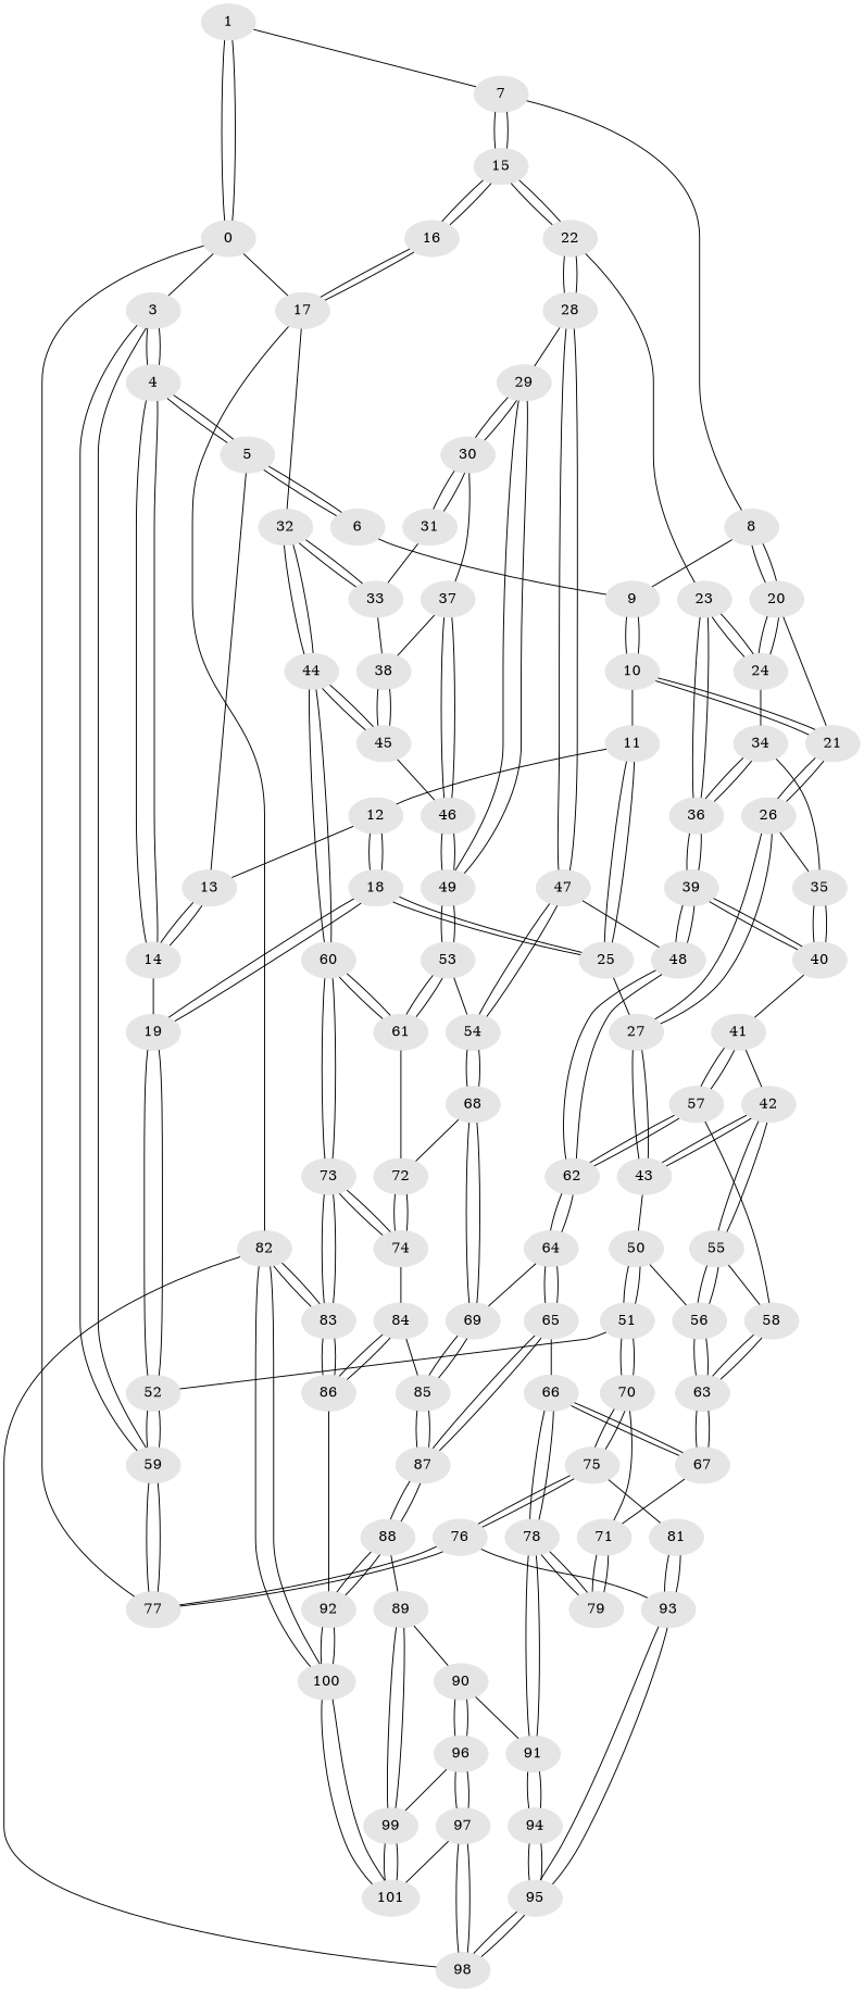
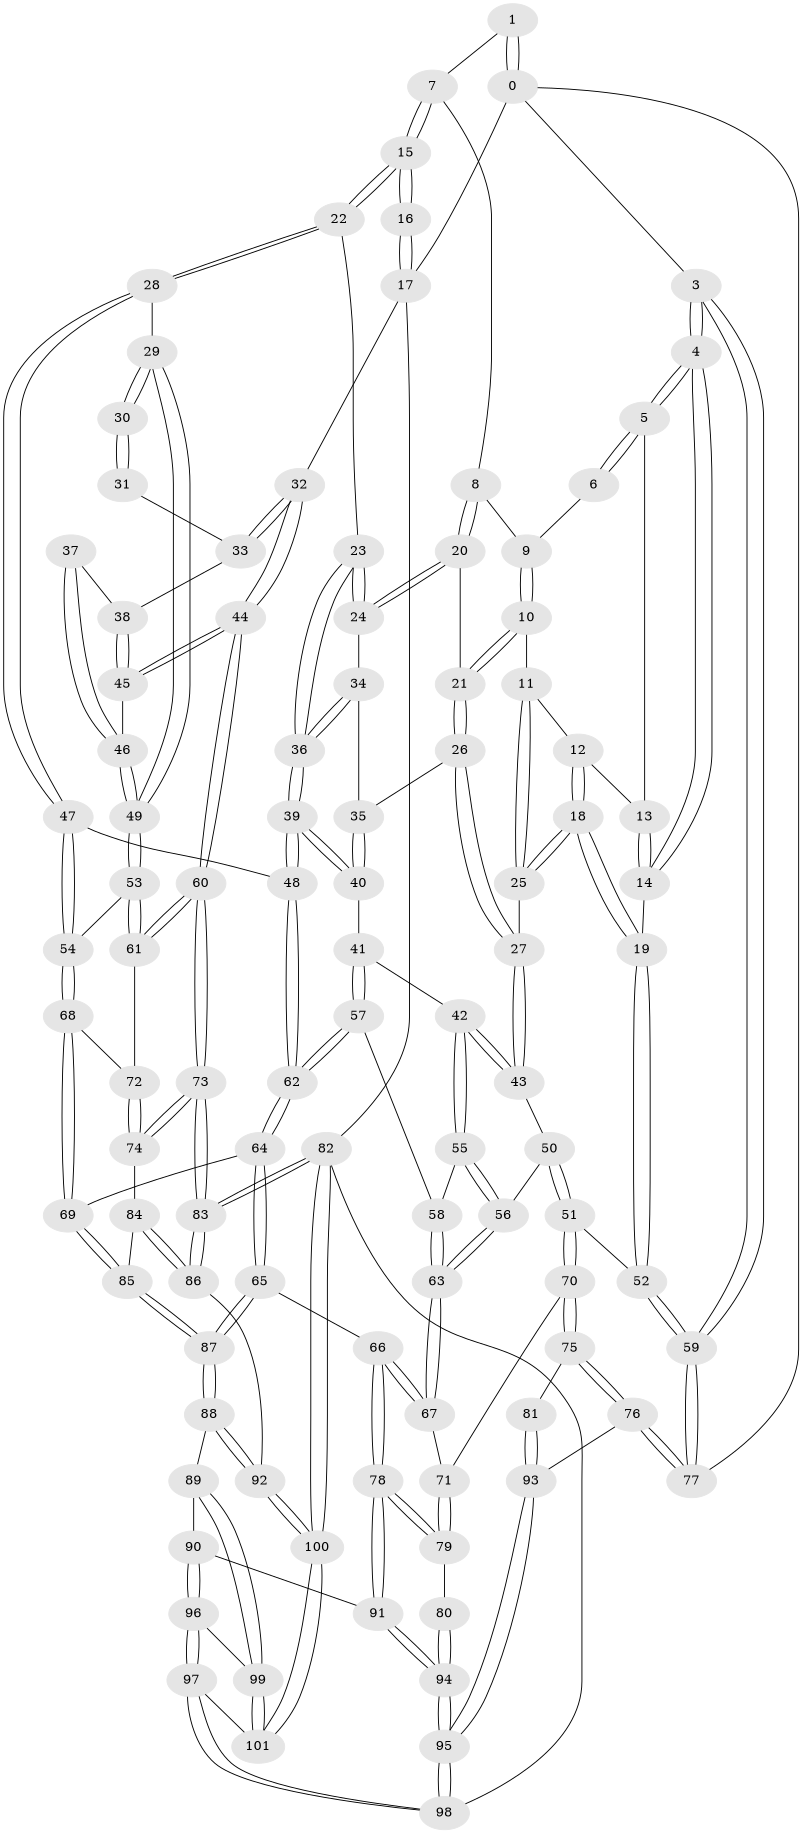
  graph {
    node [color=gray90 style=filled]
    n1 [label=0]
    1
    7
    3
    17
    77
    8
    15
    4
    59
    32
    82
    5
    14
    6
    13
    19
    9
    10
    20
    16
    22
    21
    24
    11
    12
    25
    26
    18
    27
    52
    23
    28
    33
    44
    83
    98
    100
    34
    35
    36
    29
    47
    39
    43
    40
    50
    30
    49
    48
    54
    31
    37
    53
    38
    46
    45
    60
    41
    62
    42
    57
    55
    58
    56
    51
    61
    73
    68
    64
    70
    63
    71
    75
    72
    69
    67
    74
    65
    66
    87
    85
    78
    88
    79
    91
    76
    81
+   80
    84
    86
    93
    95
    94
    101
    92
    89
    90
    99
    96
    97
    n1 -- 3
    n1 -- 17
    n1 -- 77
    1 -- n1
    1 -- n1
    1 -- 7
    7 -- 8
    7 -- 15
    7 -- 15
    3 -- 4
    3 -- 4
    3 -- 59
    3 -- 59
    17 -- 32
    17 -- 82
    8 -- 9
    8 -- 20
    8 -- 20
    15 -- 16
    15 -- 16
    15 -- 22
    15 -- 22
    4 -- 5
    4 -- 5
    4 -- 14
    4 -- 14
    59 -- 77
    59 -- 77
    32 -- 33
    32 -- 33
    32 -- 44
    32 -- 44
    82 -- 83
    82 -- 83
    82 -- 98
    82 -- 100
    82 -- 100
    5 -- 6
    5 -- 6
    5 -- 13
    14 -- 19
    6 -- 9
    13 -- 14
    13 -- 14
    19 -- 52
    19 -- 52
    9 -- 10
    9 -- 10
    10 -- 21
    10 -- 21
    10 -- 11
    20 -- 21
    20 -- 24
    20 -- 24
    16 -- 17
    16 -- 17
    22 -- 23
    22 -- 28
    22 -- 28
    21 -- 26
    21 -- 26
    24 -- 34
    11 -- 12
    11 -- 25
    11 -- 25
    12 -- 13
    12 -- 18
    12 -- 18
    25 -- 27
    26 -- 27
    26 -- 27
    26 -- 35
    18 -- 19
    18 -- 19
    18 -- 25
    18 -- 25
    27 -- 43
    27 -- 43
    52 -- 59
    52 -- 59
    23 -- 24
    23 -- 24
    23 -- 36
    23 -- 36
    28 -- 29
    28 -- 47
    28 -- 47
    33 -- 38
    44 -- 45
    44 -- 45
    44 -- 60
    44 -- 60
    83 -- 86
    83 -- 86
    100 -- 101
    100 -- 101
    34 -- 35
    34 -- 36
    34 -- 36
    35 -- 40
    35 -- 40
    36 -- 39
    36 -- 39
    29 -- 30
    29 -- 30
    29 -- 49
    29 -- 49
    47 -- 48
    47 -- 54
    47 -- 54
    39 -- 40
    39 -- 40
    39 -- 48
    39 -- 48
    43 -- 50
    40 -- 41
    50 -- 56
    50 -- 51
    50 -- 51
    30 -- 31
    30 -- 31
-   30 -- 37
    49 -- 53
    49 -- 53
    48 -- 62
    48 -- 62
    54 -- 68
    54 -- 68
    31 -- 33
    37 -- 38
    37 -- 46
    37 -- 46
    53 -- 54
    53 -- 61
    53 -- 61
    38 -- 45
    38 -- 45
    46 -- 49
    46 -- 49
    45 -- 46
    60 -- 61
    60 -- 61
    60 -- 73
    60 -- 73
    41 -- 42
    41 -- 57
    41 -- 57
    62 -- 64
    62 -- 64
    42 -- 43
    42 -- 43
    42 -- 55
    42 -- 55
    57 -- 62
    57 -- 62
    57 -- 58
    55 -- 58
    55 -- 56
    55 -- 56
    58 -- 63
    58 -- 63
    56 -- 63
    56 -- 63
    51 -- 52
    51 -- 70
    51 -- 70
    61 -- 72
    73 -- 83
    73 -- 83
    73 -- 74
    73 -- 74
    68 -- 72
    68 -- 69
    68 -- 69
    64 -- 69
    64 -- 65
    64 -- 65
    70 -- 71
    70 -- 75
    70 -- 75
    63 -- 67
    63 -- 67
    71 -- 79
    71 -- 79
    75 -- 76
    75 -- 76
    75 -- 81
    72 -- 74
    72 -- 74
    69 -- 85
    69 -- 85
    67 -- 71
    74 -- 84
    65 -- 66
    65 -- 87
    65 -- 87
    66 -- 67
    66 -- 67
    66 -- 78
    66 -- 78
    87 -- 88
    87 -- 88
    85 -- 87
    85 -- 87
    78 -- 79
    78 -- 79
    78 -- 91
    78 -- 91
    88 -- 92
    88 -- 92
    88 -- 89
+   79 -- 80
    91 -- 94
    91 -- 94
    76 -- 77
    76 -- 77
    76 -- 93
    81 -- 93
    81 -- 93
+   80 -- 94
+   80 -- 94
    84 -- 85
    84 -- 86
    84 -- 86
    86 -- 92
    93 -- 95
    93 -- 95
    95 -- 98
    95 -- 98
    94 -- 95
    94 -- 95
    92 -- 100
    92 -- 100
    89 -- 90
    89 -- 99
    89 -- 99
    90 -- 91
    90 -- 96
    90 -- 96
    99 -- 101
    99 -- 101
    96 -- 99
    96 -- 97
    96 -- 97
    97 -- 98
    97 -- 98
    97 -- 101
  }
